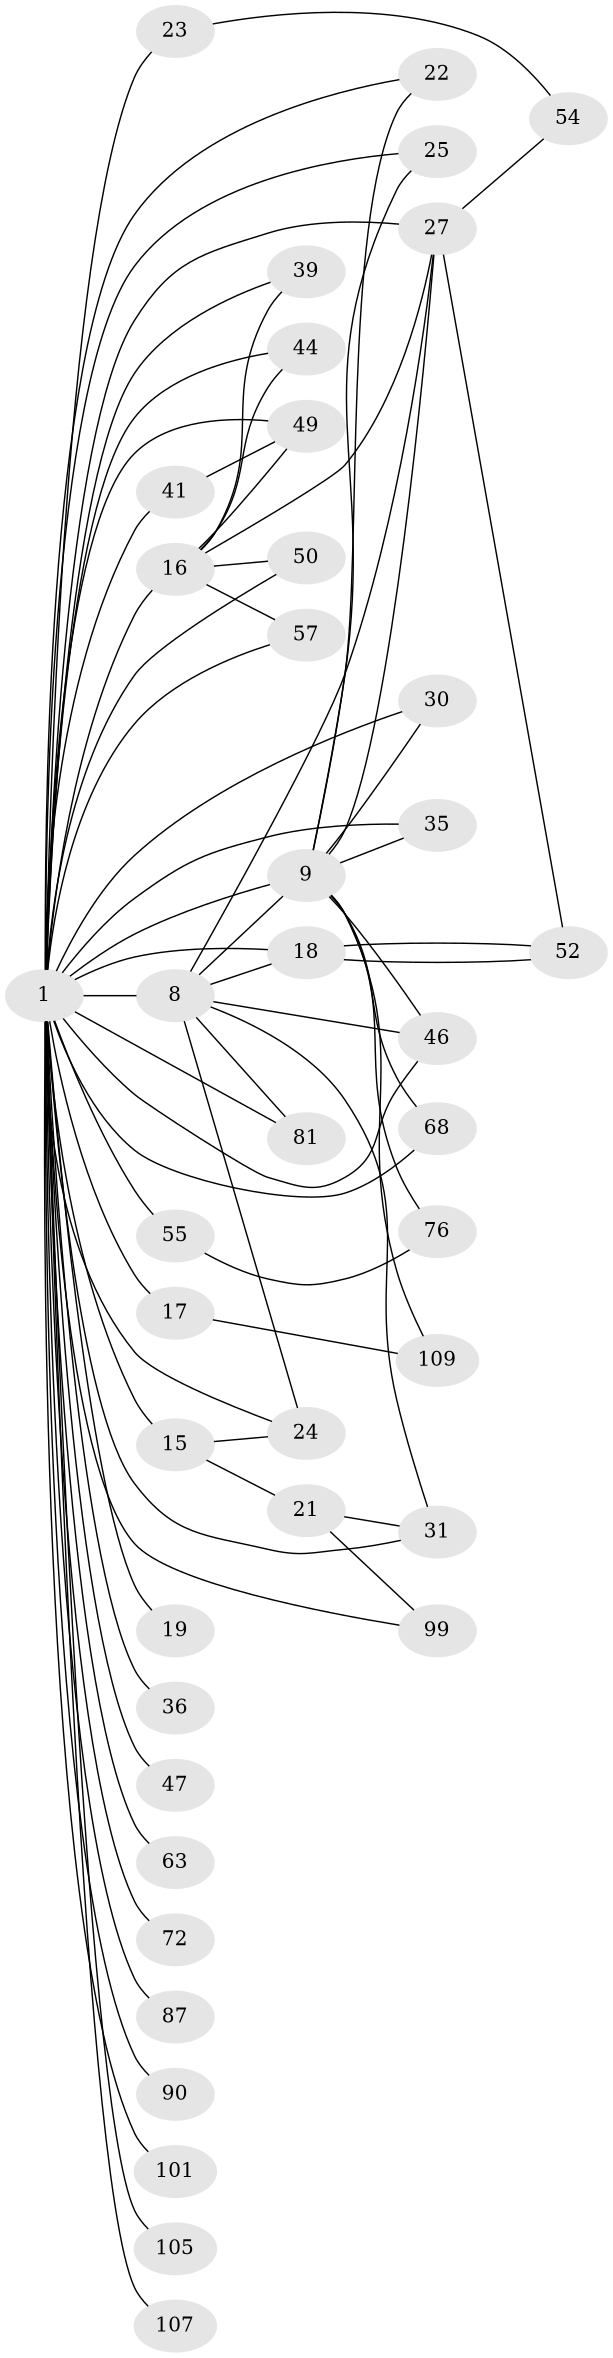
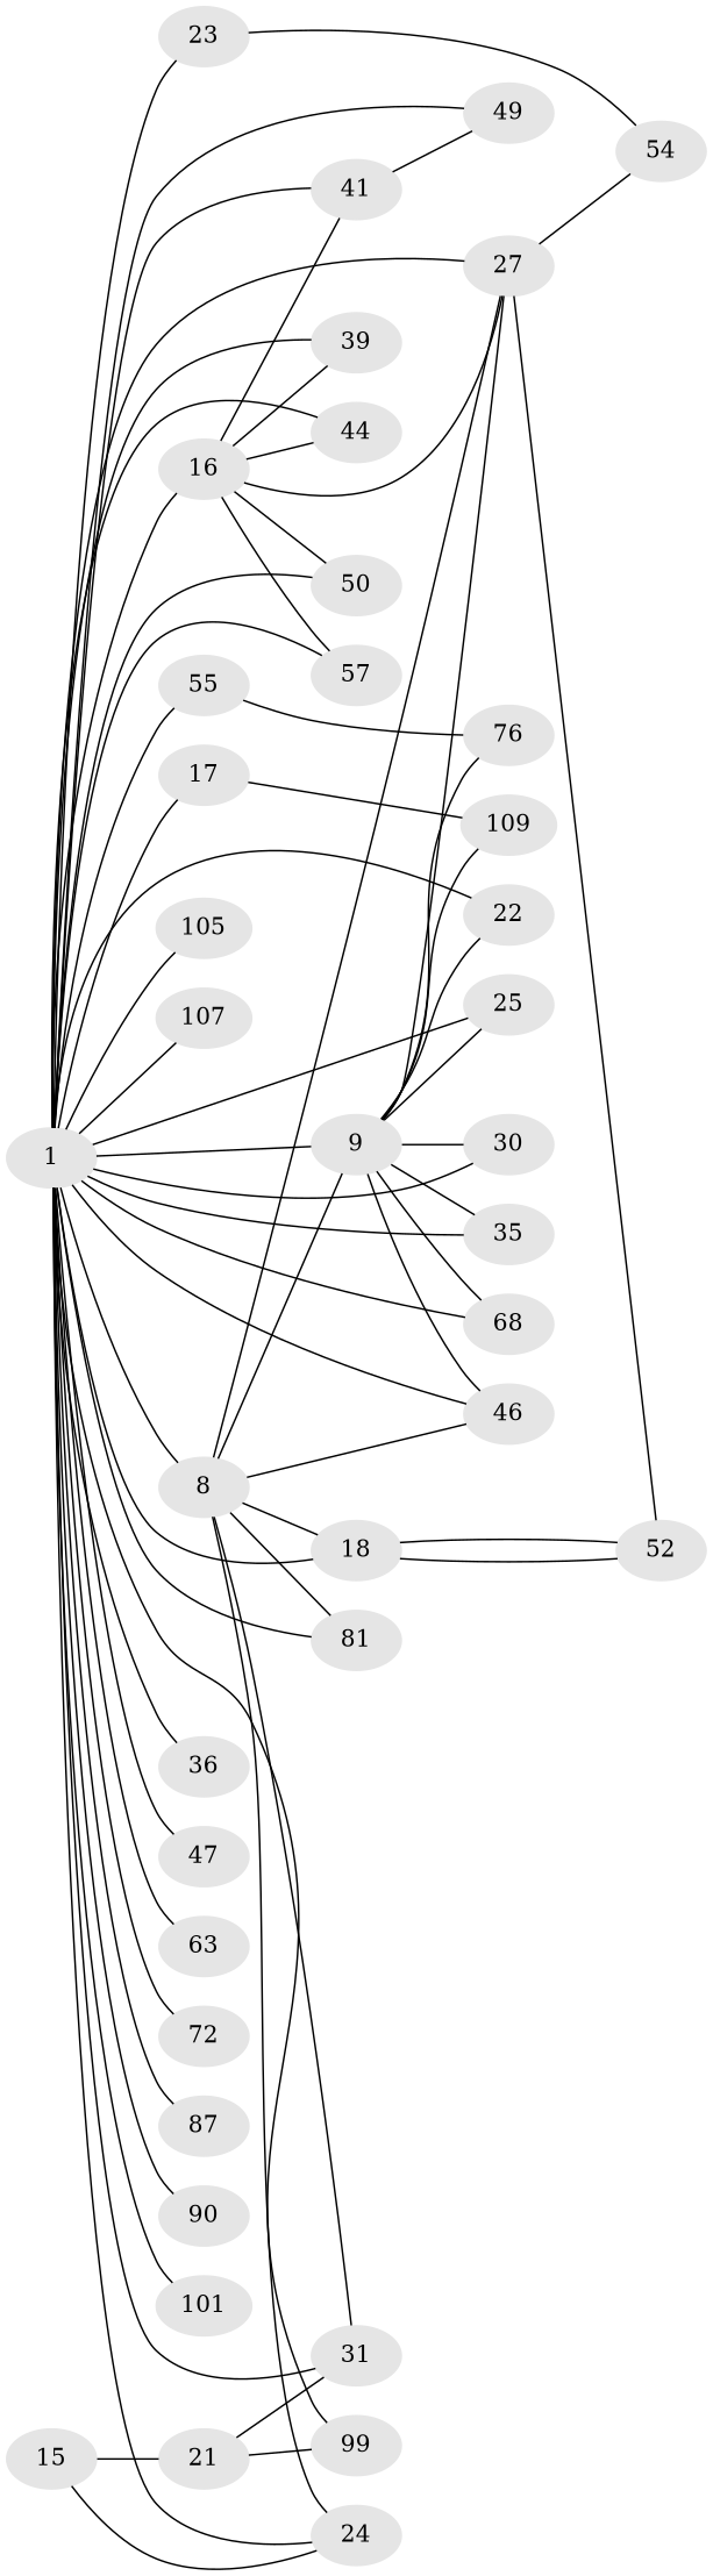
  graph {
    rankdir=LR
    node [color=gray90 style=filled]
    1 [super="+2"]
    8 [super="+102+75+67+103+38+70+13"]
    9 [super="+14"]
    15 [super="+43"]
    16 [super="+60+80+83"]
    17
    18
-   19
    22
    23 [super="+51"]
    24
    25 [super="+69"]
    27 [super="+62+88+48+29"]
    30 [super="+92"]
    31 [super="+84"]
    35
    36
    39
    41 [super="+96"]
    44
    46 [super="+124"]
    47
    49
    50
    55 [super="+64"]
    57
    63
    68
    72
    81
    87
    90
    99
    101
    105
    107
    76
    109
    21
    52
    54
    1 -- 8 [weight=20]
    1 -- 9 [weight=9]
-   1 -- 15 [weight=7]
    1 -- 16 [weight=7]
    1 -- 17 [weight=2]
    1 -- 18 [weight=2]
-   1 -- 19 [weight=2]
    1 -- 22
    1 -- 23 [weight=5]
    1 -- 24 [weight=3]
    1 -- 25 [weight=4]
    1 -- 27 [weight=10]
    1 -- 30 [weight=2]
    1 -- 31 [weight=2]
    1 -- 35
    1 -- 36 [weight=2]
    1 -- 39
    1 -- 41 [weight=2]
    1 -- 44 [weight=2]
    1 -- 46 [weight=2]
    1 -- 47
    1 -- 49 [weight=3]
    1 -- 50
    1 -- 55 [weight=3]
    1 -- 57
    1 -- 63 [weight=2]
    1 -- 68
    1 -- 72 [weight=2]
    1 -- 81
    1 -- 87
    1 -- 90 [weight=2]
    1 -- 99 [weight=2]
    1 -- 101 [weight=2]
    1 -- 105 [weight=2]
    1 -- 107
    8 -- 9
    8 -- 18
    8 -- 24
    8 -- 27
    8 -- 31
    8 -- 46
    8 -- 81
    9 -- 22
    9 -- 25
    9 -- 27 [weight=2]
    9 -- 30
    9 -- 35
    9 -- 46
    9 -- 68
    9 -- 76
    9 -- 109
    15 -- 24
    15 -- 21 [weight=4]
    16 -- 27
    16 -- 39
    16 -- 44
-   16 -- 49
+   16 -- 41
    16 -- 50
    16 -- 57
    17 -- 109
    18 -- 52
    18 -- 52
    23 -- 54
    27 -- 52
    27 -- 54
    41 -- 49
    55 -- 76
    21 -- 31
    21 -- 99
  }
